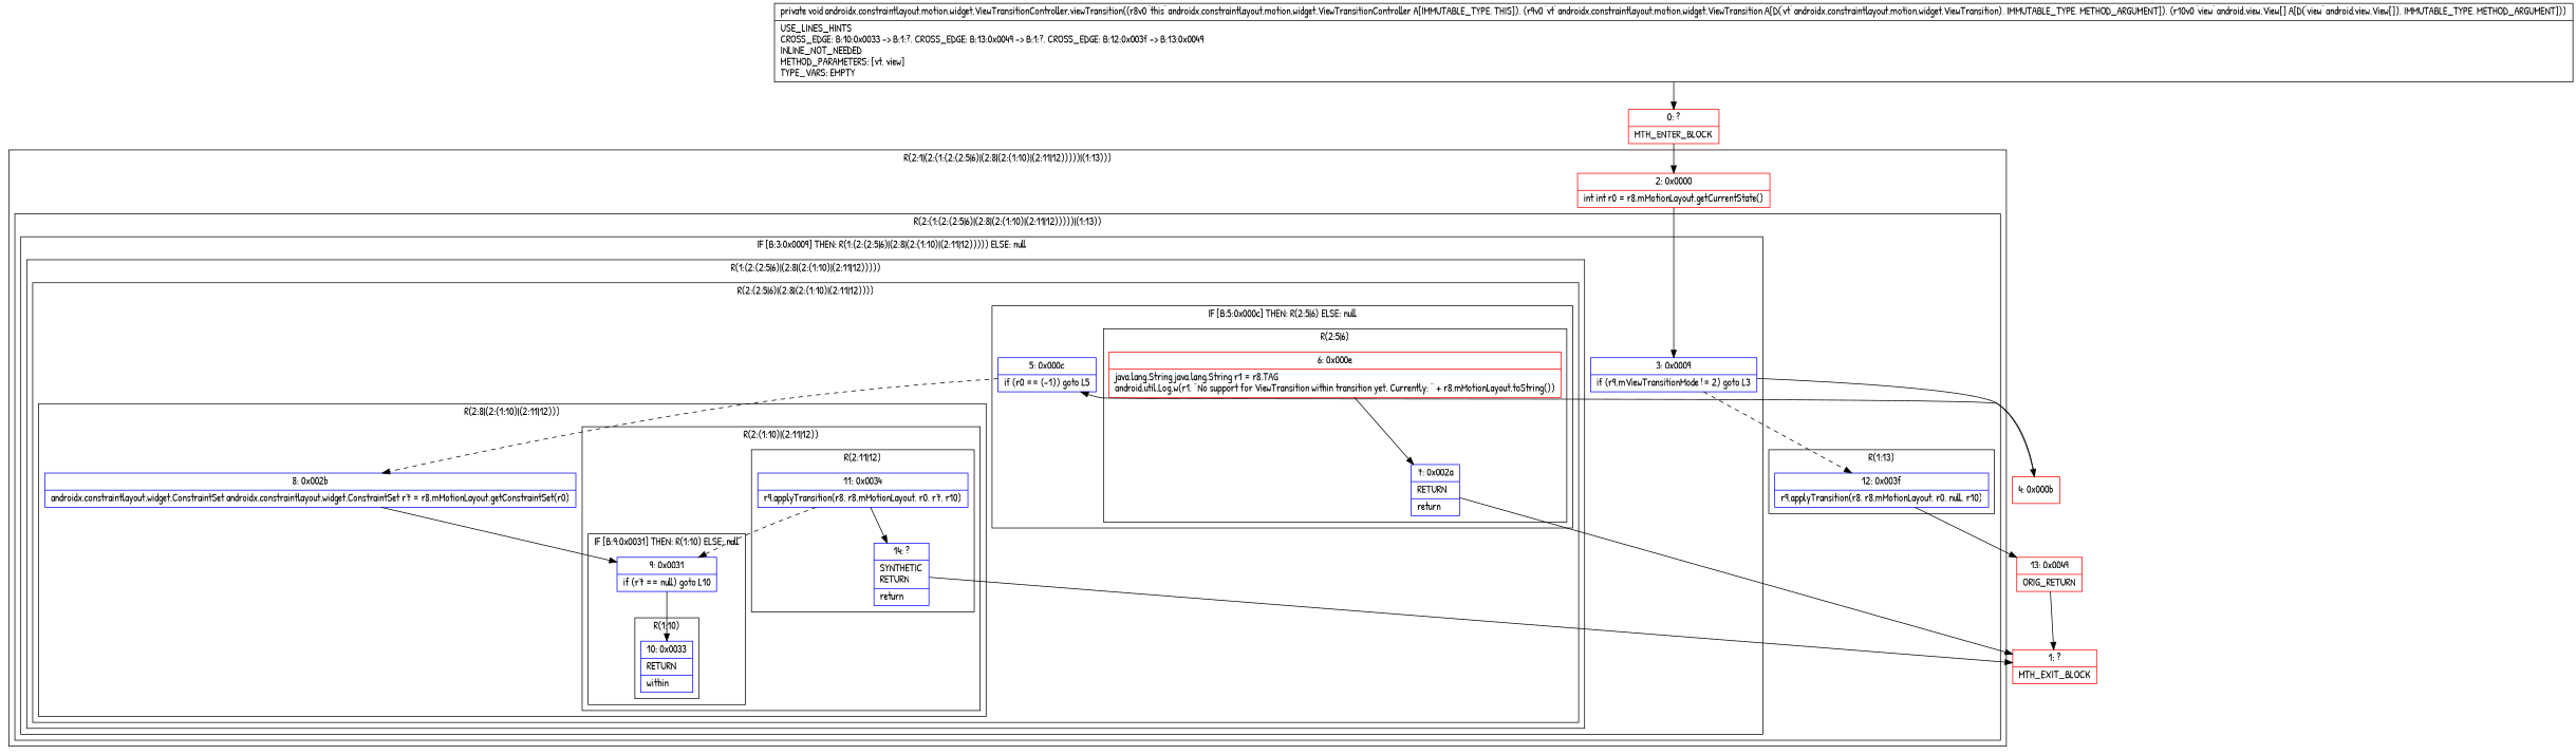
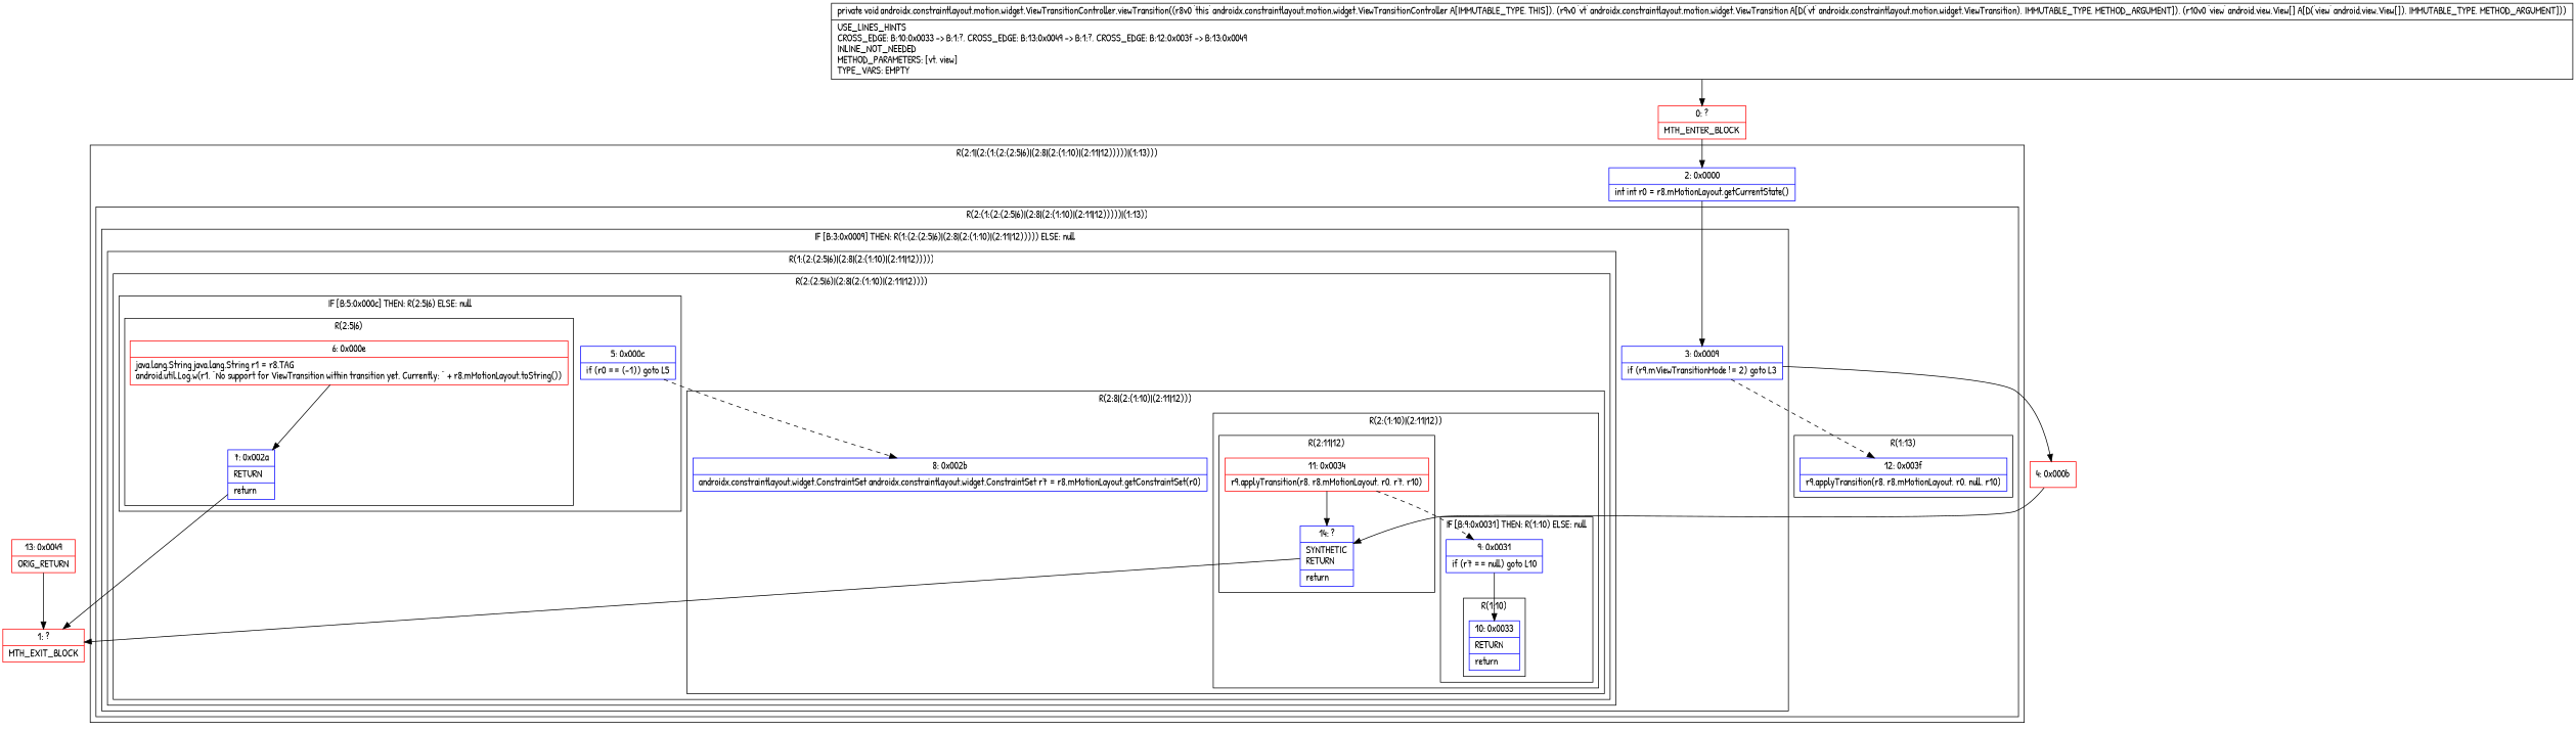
  digraph {
    fontname="Patrick Hand"
    node [color=blue fontname="Patrick Hand" shape=record]
    edge [fontname="Patrick Hand"]
    n1 [color=red label="{6\:\ 0x000e|java.lang.String java.lang.String r1 = r8.TAG\landroid.util.Log.w(r1, \"No support for ViewTransition within transition yet. Currently: \" + r8.mMotionLayout.toString())\l}"]
    n2 [label="{7\:\ 0x002a|RETURN\l|return\l}"]
    n3 [label="{5\:\ 0x000c|if (r0 == (\-1)) goto L5\l}"]
-   n4 [label="{10\:\ 0x0033|RETURN\l|within\l}"]
+   n4 [label="{10\:\ 0x0033|RETURN\l|return\l}"]
    n5 [label="{9\:\ 0x0031|if (r7 == null) goto L10\l}"]
-   n6 [label="{11\:\ 0x0034|r9.applyTransition(r8, r8.mMotionLayout, r0, r7, r10)\l}"]
+   n6 [color=red label="{11\:\ 0x0034|r9.applyTransition(r8, r8.mMotionLayout, r0, r7, r10)\l}"]
    n7 [label="{14\:\ ?|SYNTHETIC\lRETURN\l|return\l}"]
    n8 [label="{8\:\ 0x002b|androidx.constraintlayout.widget.ConstraintSet androidx.constraintlayout.widget.ConstraintSet r7 = r8.mMotionLayout.getConstraintSet(r0)\l}"]
    n9 [label="{3\:\ 0x0009|if (r9.mViewTransitionMode != 2) goto L3\l}"]
    n10 [label="{12\:\ 0x003f|r9.applyTransition(r8, r8.mMotionLayout, r0, null, r10)\l}"]
-   n11 [color=red label="{2\:\ 0x0000|int int r0 = r8.mMotionLayout.getCurrentState()\l}"]
+   n11 [label="{2\:\ 0x0000|int int r0 = r8.mMotionLayout.getCurrentState()\l}"]
    n12 [color=red label="{1\:\ ?|MTH_EXIT_BLOCK\l}"]
    n13 [color=red label="{4\:\ 0x000b}"]
    n14 [color=red label="{13\:\ 0x0049|ORIG_RETURN\l}"]
    n15 [color=red label="{0\:\ ?|MTH_ENTER_BLOCK\l}"]
    n16 [label="{private void androidx.constraintlayout.motion.widget.ViewTransitionController.viewTransition((r8v0 'this' androidx.constraintlayout.motion.widget.ViewTransitionController A[IMMUTABLE_TYPE, THIS]), (r9v0 'vt' androidx.constraintlayout.motion.widget.ViewTransition A[D('vt' androidx.constraintlayout.motion.widget.ViewTransition), IMMUTABLE_TYPE, METHOD_ARGUMENT]), (r10v0 'view' android.view.View[] A[D('view' android.view.View[]), IMMUTABLE_TYPE, METHOD_ARGUMENT]))  | USE_LINES_HINTS\lCROSS_EDGE: B:10:0x0033 \-\> B:1:?, CROSS_EDGE: B:13:0x0049 \-\> B:1:?, CROSS_EDGE: B:12:0x003f \-\> B:13:0x0049\lINLINE_NOT_NEEDED\lMETHOD_PARAMETERS: [vt, view]\lTYPE_VARS: EMPTY\l}" color=""]
    subgraph cluster_1 {
      label="R(2:1|(2:(1:(2:(2:5|6)|(2:8|(2:(1:10)|(2:11|12)))))|(1:13)))"
      n11
      subgraph cluster_2 {
        label="R(2:(1:(2:(2:5|6)|(2:8|(2:(1:10)|(2:11|12)))))|(1:13))"
        subgraph cluster_3 {
          label="IF [B:3:0x0009] THEN: R(1:(2:(2:5|6)|(2:8|(2:(1:10)|(2:11|12))))) ELSE: null"
          n9
          subgraph cluster_4 {
            label="R(1:(2:(2:5|6)|(2:8|(2:(1:10)|(2:11|12)))))"
            subgraph cluster_5 {
              label="R(2:(2:5|6)|(2:8|(2:(1:10)|(2:11|12))))"
              subgraph cluster_6 {
                label="IF [B:5:0x000c] THEN: R(2:5|6) ELSE: null"
                n3
                subgraph cluster_7 {
                  label="R(2:5|6)"
                  n1
                  n2
                }
              }
              subgraph cluster_8 {
                label="R(2:8|(2:(1:10)|(2:11|12)))"
                n8
                subgraph cluster_9 {
                  label="R(2:(1:10)|(2:11|12))"
                  subgraph cluster_10 {
                    label="IF [B:9:0x0031] THEN: R(1:10) ELSE: null"
                    n5
                    subgraph cluster_11 {
                      label="R(1:10)"
                      n4
                    }
                  }
                  subgraph cluster_12 {
                    label="R(2:11|12)"
                    n6
                    n7
                  }
                }
              }
            }
          }
        }
        subgraph cluster_13 {
          label="R(1:13)"
          n10
        }
      }
    }
    n1 -> n2
    n2 -> n12
    n3 -> n8 [style=dashed]
    n5 -> n4
    n6 -> n5 [style=dashed]
    n6 -> n7
    n7 -> n12
-   n8 -> n5
    n9 -> n10 [style=dashed]
    n9 -> n13
-   n10 -> n14
    n11 -> n9
-   n13 -> n3
+   n13 -> n7
    n14 -> n12
    n15 -> n11
    n16 -> n15
  }
